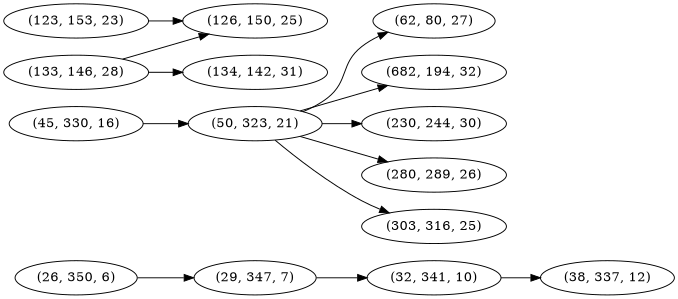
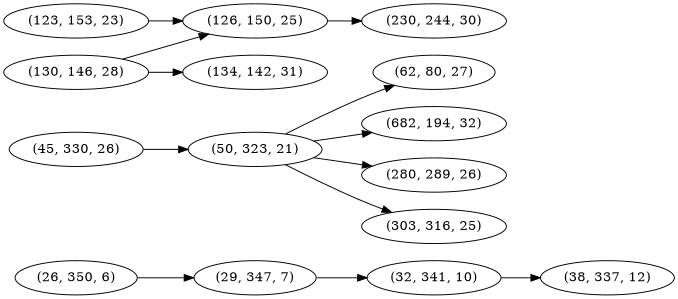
  digraph {
    rankdir=LR
    "(26, 350, 6)"
    "(29, 347, 7)"
    n3 [label="(32, 341, 10)"]
    "(38, 337, 12)"
-   "(45, 330, 16)"
+   "(45, 330, 16)" [label="(45, 330, 26)"]
    "(50, 323, 21)"
    "(62, 80, 27)"
    n8 [label="(682, 194, 32)"]
    n9 [label="(230, 244, 30)"]
    "(280, 289, 26)"
    "(303, 316, 25)"
    "(123, 153, 23)"
    "(126, 150, 25)"
-   "(130, 146, 28)" [label="(133, 146, 28)"]
+   "(130, 146, 28)"
    "(134, 142, 31)"
    "(26, 350, 6)" -> "(29, 347, 7)"
    "(29, 347, 7)" -> n3
    n3 -> "(38, 337, 12)"
    "(45, 330, 16)" -> "(50, 323, 21)"
    "(50, 323, 21)" -> "(62, 80, 27)"
    "(50, 323, 21)" -> n8
-   "(50, 323, 21)" -> n9
+   "(126, 150, 25)" -> n9
    "(50, 323, 21)" -> "(280, 289, 26)"
    "(50, 323, 21)" -> "(303, 316, 25)"
    "(123, 153, 23)" -> "(126, 150, 25)"
    "(130, 146, 28)" -> "(126, 150, 25)"
    "(130, 146, 28)" -> "(134, 142, 31)"
  }
